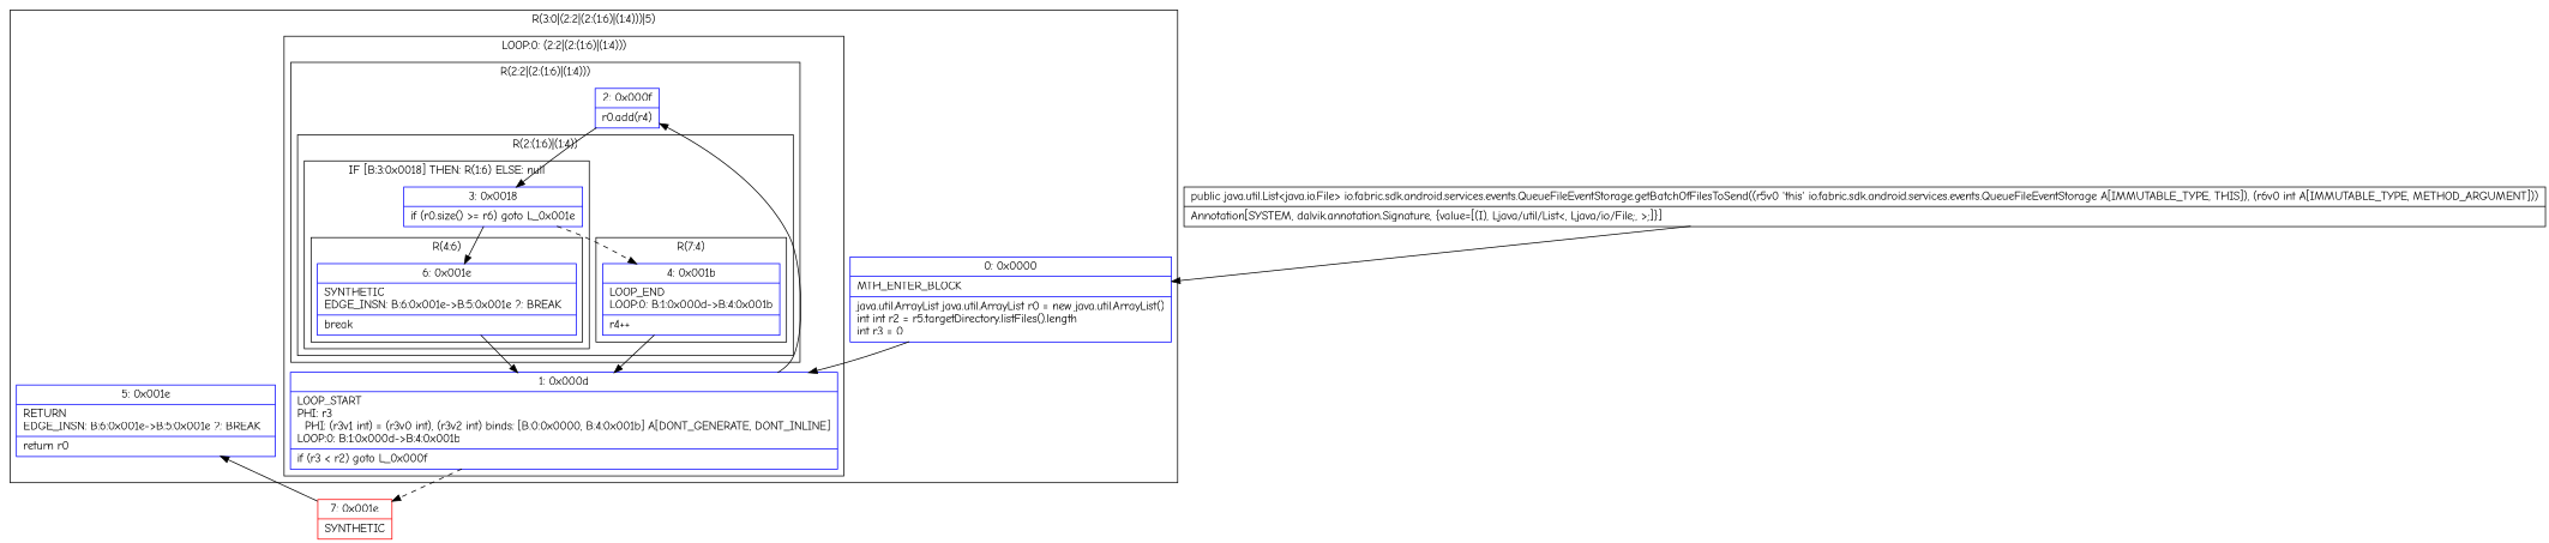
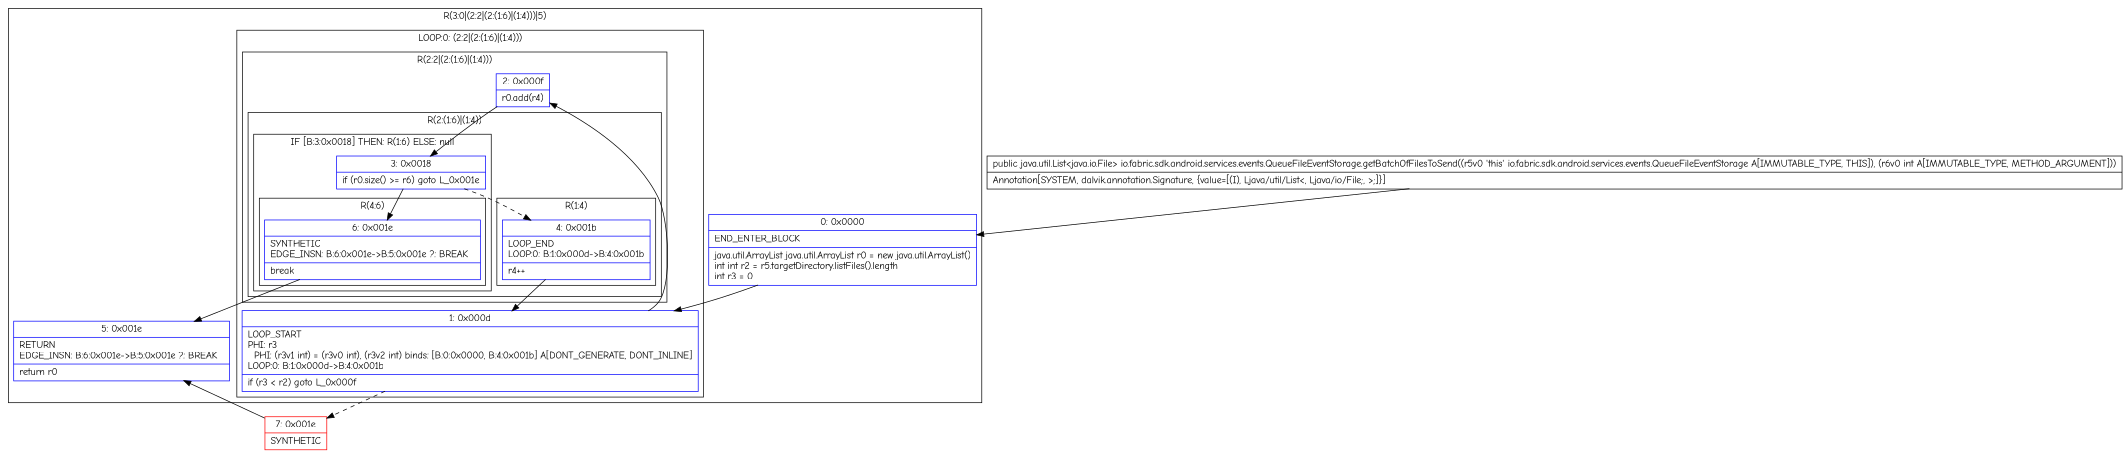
  digraph {
    fontname="Comic Neue"
    node [color=blue fontname="Comic Neue" shape=record]
    edge [fontname="Comic Neue"]
    n1 [label="{6\:\ 0x001e|SYNTHETIC\lEDGE_INSN: B:6:0x001e\-\>B:5:0x001e ?: BREAK  \l|break\l}"]
    n2 [label="{3\:\ 0x0018|if (r0.size() \>= r6) goto L_0x001e\l}"]
    n3 [label="{4\:\ 0x001b|LOOP_END\lLOOP:0: B:1:0x000d\-\>B:4:0x001b\l|r4++\l}"]
    n4 [label="{2\:\ 0x000f|r0.add(r4)\l}"]
    n5 [label="{1\:\ 0x000d|LOOP_START\lPHI: r3 \l  PHI: (r3v1 int) = (r3v0 int), (r3v2 int) binds: [B:0:0x0000, B:4:0x001b] A[DONT_GENERATE, DONT_INLINE]\lLOOP:0: B:1:0x000d\-\>B:4:0x001b\l|if (r3 \< r2) goto L_0x000f\l}"]
-   n6 [label="{0\:\ 0x0000|MTH_ENTER_BLOCK\l|java.util.ArrayList java.util.ArrayList r0 = new java.util.ArrayList()\lint int r2 = r5.targetDirectory.listFiles().length\lint r3 = 0\l}"]
+   n6 [label="{0\:\ 0x0000|END_ENTER_BLOCK\l|java.util.ArrayList java.util.ArrayList r0 = new java.util.ArrayList()\lint int r2 = r5.targetDirectory.listFiles().length\lint r3 = 0\l}"]
    n7 [label="{5\:\ 0x001e|RETURN\lEDGE_INSN: B:6:0x001e\-\>B:5:0x001e ?: BREAK  \l|return r0\l}"]
    n8 [color=red label="{7\:\ 0x001e|SYNTHETIC\l}"]
    n9 [label="{public java.util.List\<java.io.File\> io.fabric.sdk.android.services.events.QueueFileEventStorage.getBatchOfFilesToSend((r5v0 'this' io.fabric.sdk.android.services.events.QueueFileEventStorage A[IMMUTABLE_TYPE, THIS]), (r6v0 int A[IMMUTABLE_TYPE, METHOD_ARGUMENT]))  | Annotation[SYSTEM, dalvik.annotation.Signature, \{value=[(I), Ljava\/util\/List\<, Ljava\/io\/File;, \>;]\}]\l}" color=""]
    subgraph cluster_1 {
      label="R(3:0|(2:2|(2:(1:6)|(1:4)))|5)"
      n6
      n7
      subgraph cluster_2 {
        label="LOOP:0: (2:2|(2:(1:6)|(1:4)))"
        n5
        subgraph cluster_3 {
          label="R(2:2|(2:(1:6)|(1:4)))"
          n4
          subgraph cluster_4 {
            label="R(2:(1:6)|(1:4))"
            subgraph cluster_5 {
              label="IF [B:3:0x0018] THEN: R(1:6) ELSE: null"
              n2
              subgraph cluster_6 {
                label="R(4:6)"
                n1
              }
            }
            subgraph cluster_7 {
-             label="R(7:4)"
+             label="R(1:4)"
              n3
            }
          }
        }
      }
    }
-   n1 -> n5
+   n1 -> n7
    n2 -> n1
    n2 -> n3 [style=dashed]
    n3 -> n5
    n4 -> n2
    n5 -> n4
    n5 -> n8 [style=dashed]
    n6 -> n5
    n8 -> n7
    n9 -> n6
  }
